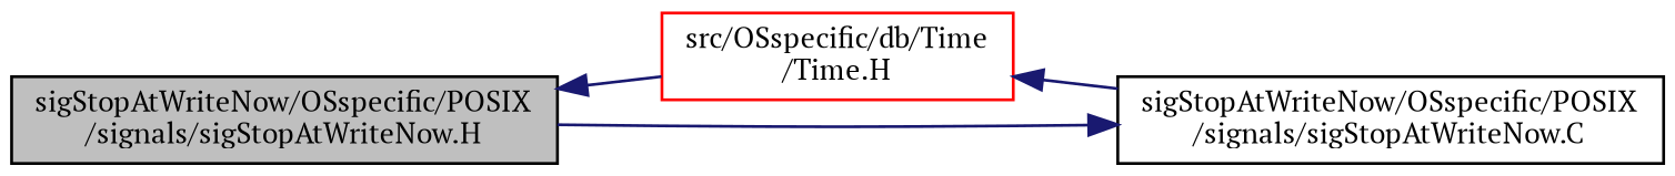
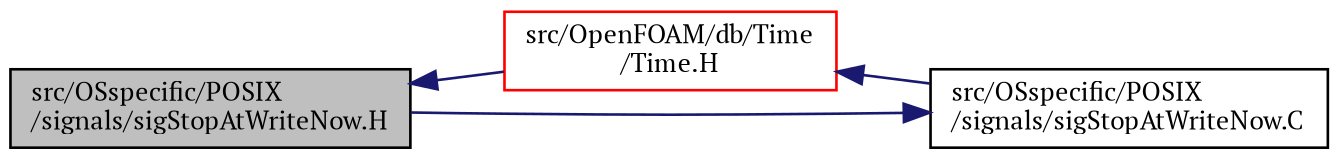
  digraph {
    fontname="PT Serif"
    rankdir=LR
    node [color=black fontname="PT Serif" fontsize=10 shape=record]
    edge [color=midnightblue dir=back fontname="PT Serif" fontsize=10 labelfontname=FreeSans labelfontsize=10 style=solid]
-   n1 [fillcolor=grey75 fontcolor=black height=0.2 label="sigStopAtWriteNow/OSspecific/POSIX\l/signals/sigStopAtWriteNow.H" style=filled width=0.4]
-   n2 [color=red height=0.2 label="src/OSspecific/db/Time\l/Time.H" width=0.4]
-   n3 [height=0.2 label="sigStopAtWriteNow/OSspecific/POSIX\l/signals/sigStopAtWriteNow.C" width=0.4]
+   n1 [fillcolor=grey75 fontcolor=black height=0.2 label="src/OSspecific/POSIX\l/signals/sigStopAtWriteNow.H" style=filled width=0.4]
+   n2 [color=red height=0.2 label="src/OpenFOAM/db/Time\l/Time.H" width=0.4]
+   n3 [height=0.2 label="src/OSspecific/POSIX\l/signals/sigStopAtWriteNow.C" width=0.4]
    n1 -> n2
    n2 -> n3
    n3 -> n1
  }
